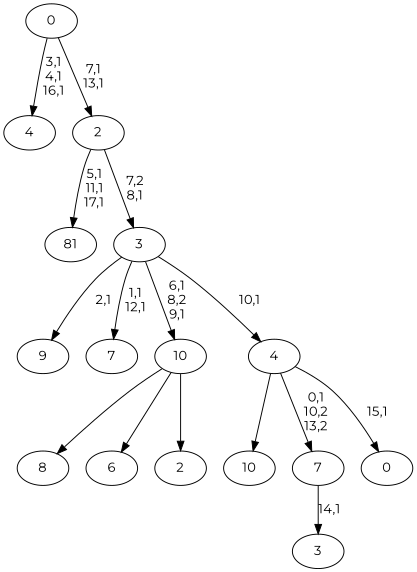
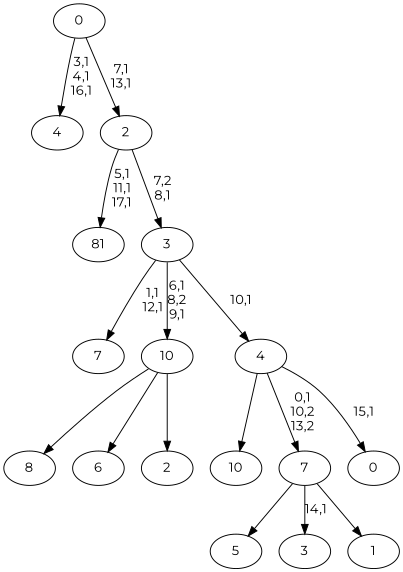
  digraph {
    fontname=Montserrat
    node [fontname=Montserrat]
    edge [fontname=Montserrat]
    n1 [label=81]
    n2 [label=10]
-   n3 [label=9]
    n4 [label=8]
    n5 [label=7]
    n6 [label=6]
+   n7 [label=5]
    n8 [label=4]
    n9 [label=3]
    n10 [label=2]
    10
+   n12 [label=1]
    7
    n14 [label=0]
    4
    3
    2
    0
    10 -> n4
    10 -> n6
    10 -> n10
+   7 -> n7
    7 -> n9 [label="14,1"]
+   7 -> n12
    4 -> n2
    4 -> 7 [label="0,1\n10,2\n13,2"]
    4 -> n14 [label="15,1"]
-   3 -> n3 [label="2,1"]
    3 -> n5 [label="1,1\n12,1"]
    3 -> 10 [label="6,1\n8,2\n9,1"]
    3 -> 4 [label="10,1"]
    2 -> n1 [label="5,1\n11,1\n17,1"]
    2 -> 3 [label="7,2\n8,1"]
    0 -> n8 [label="3,1\n4,1\n16,1"]
    0 -> 2 [label="7,1\n13,1"]
  }
